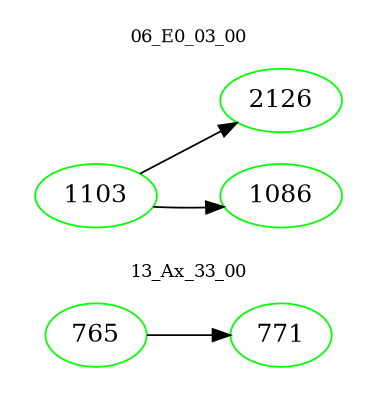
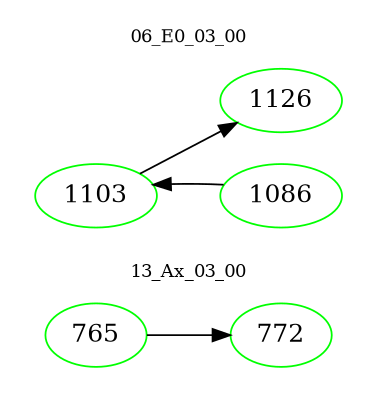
  digraph {
    rankdir=LR
    node [color=green]
    edge [color=black]
    n1 [label=765]
-   n2 [label=771]
+   n2 [label=772]
    n3 [label=1103]
    n4 [label=1086]
-   n5 [label=2126]
+   n5 [label=1126]
    subgraph cluster_1 {
      color=white
      fontsize=10
-     label="13_Ax_33_00"
+     label="13_Ax_03_00"
      n1
      n2
    }
    subgraph cluster_2 {
      color=white
      fontsize=10
      label="06_E0_03_00"
      n3
      n4
      n5
    }
    n1 -> n2
-   n3 -> n4
+   n4 -> n3
    n3 -> n5
  }
